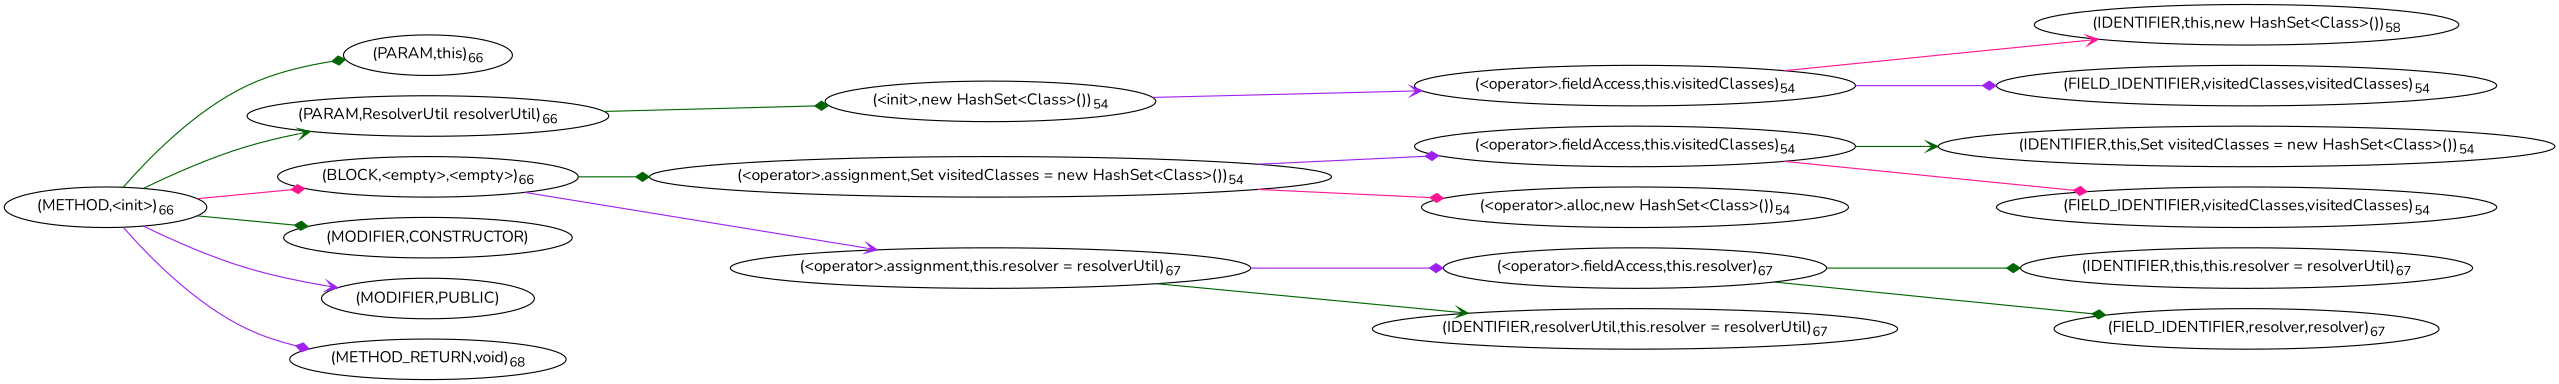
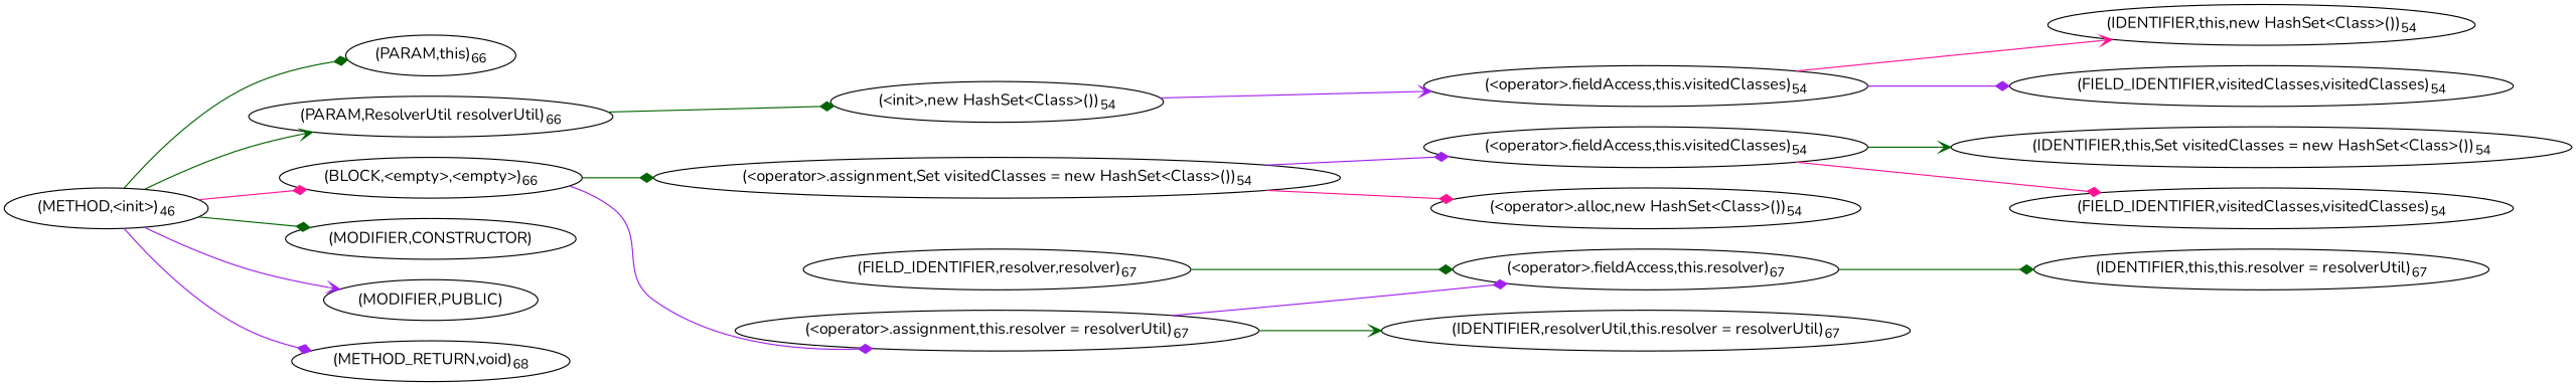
  digraph {
    fontname=Nunito
    rankdir=LR
    node [fontname=Nunito]
    edge [arrowhead=diamond color=darkgreen fontname=Nunito]
-   n1 [label=<(METHOD,&lt;init&gt;)<SUB>66</SUB>>]
+   n1 [label=<(METHOD,&lt;init&gt;)<SUB>46</SUB>>]
    n2 [label=<(PARAM,this)<SUB>66</SUB>>]
    n3 [label=<(PARAM,ResolverUtil resolverUtil)<SUB>66</SUB>>]
    n4 [label=<(BLOCK,&lt;empty&gt;,&lt;empty&gt;)<SUB>66</SUB>>]
    n5 [label=<(MODIFIER,CONSTRUCTOR)>]
    n6 [label=<(MODIFIER,PUBLIC)>]
    n7 [label=<(METHOD_RETURN,void)<SUB>68</SUB>>]
    n8 [label=<(&lt;init&gt;,new HashSet&lt;Class&gt;())<SUB>54</SUB>>]
    n9 [label=<(&lt;operator&gt;.assignment,Set visitedClasses = new HashSet&lt;Class&gt;())<SUB>54</SUB>>]
    n10 [label=<(&lt;operator&gt;.assignment,this.resolver = resolverUtil)<SUB>67</SUB>>]
    n11 [label=<(&lt;operator&gt;.fieldAccess,this.visitedClasses)<SUB>54</SUB>>]
    n12 [label=<(&lt;operator&gt;.alloc,new HashSet&lt;Class&gt;())<SUB>54</SUB>>]
    n13 [label=<(&lt;operator&gt;.fieldAccess,this.visitedClasses)<SUB>54</SUB>>]
    n14 [label=<(&lt;operator&gt;.fieldAccess,this.resolver)<SUB>67</SUB>>]
    n15 [label=<(IDENTIFIER,resolverUtil,this.resolver = resolverUtil)<SUB>67</SUB>>]
    n16 [label=<(IDENTIFIER,this,Set visitedClasses = new HashSet&lt;Class&gt;())<SUB>54</SUB>>]
    n17 [label=<(FIELD_IDENTIFIER,visitedClasses,visitedClasses)<SUB>54</SUB>>]
-   n18 [label=<(IDENTIFIER,this,new HashSet&lt;Class&gt;())<SUB>58</SUB>>]
+   n18 [label=<(IDENTIFIER,this,new HashSet&lt;Class&gt;())<SUB>54</SUB>>]
    n19 [label=<(FIELD_IDENTIFIER,visitedClasses,visitedClasses)<SUB>54</SUB>>]
    n20 [label=<(IDENTIFIER,this,this.resolver = resolverUtil)<SUB>67</SUB>>]
    n21 [label=<(FIELD_IDENTIFIER,resolver,resolver)<SUB>67</SUB>>]
    n1 -> n2
    n1 -> n3 [arrowhead=vee]
    n1 -> n4 [color=deeppink]
    n1 -> n5
    n1 -> n6 [arrowhead=vee color=purple]
    n1 -> n7 [color=purple]
    n3 -> n8
    n4 -> n9
-   n4 -> n10 [arrowhead=vee color=purple]
+   n4 -> n10 [color=purple]
    n8 -> n13 [arrowhead=vee color=purple]
    n9 -> n11 [color=purple]
    n9 -> n12 [color=deeppink]
    n10 -> n14 [color=purple]
    n10 -> n15 [arrowhead=vee]
    n11 -> n16 [arrowhead=vee]
    n11 -> n17 [color=deeppink]
    n13 -> n18 [arrowhead=vee color=deeppink]
    n13 -> n19 [color=purple]
    n14 -> n20
-   n14 -> n21
+   n21 -> n14
  }
